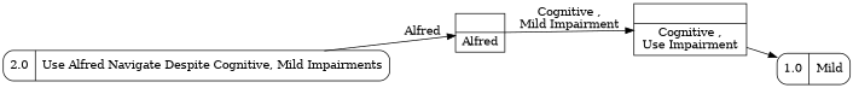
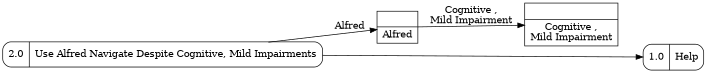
  digraph {
    rankdir=LR
    node [shape=record]
    n1 [label="<f0>  |<f1> Alfred "]
-   n2 [label="<f0>  |<f1> Cognitive ,\nUse Impairment "]
-   n3 [label="{<f0> 1.0|<f1> Mild }" shape=Mrecord]
+   n2 [label="<f0>  |<f1> Cognitive ,\nMild Impairment "]
+   n3 [label="{<f0> 1.0|<f1> Help }" shape=Mrecord]
    n4 [label="{<f0> 2.0|<f1> Use Alfred Navigate Despite Cognitive, Mild Impairments }" shape=Mrecord]
    n1 -> n2 [label="Cognitive ,\nMild Impairment"]
    n4 -> n1 [label=Alfred]
-   n2 -> n3
+   n4 -> n3
  }
